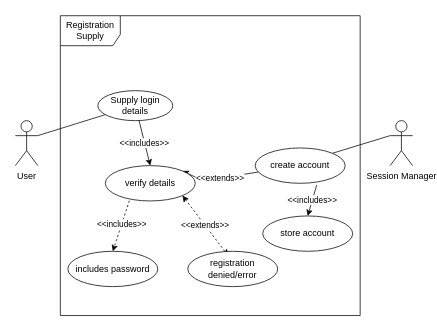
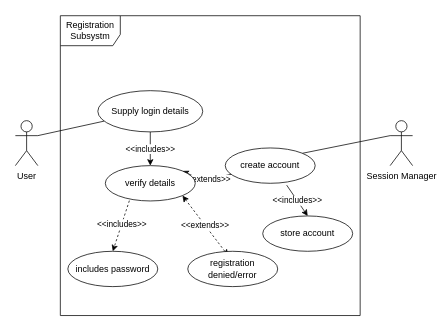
  <mxCell id="0" />
  <mxCell id="1" parent="0" />
- <mxCell id="2" value="Registration Supply" style="shape=umlFrame;whiteSpace=wrap;html=1;width=80;height=40;" vertex="1" parent="1"><mxGeometry x="80" y="20" width="400" height="400" as="geometry" /></mxCell>
+ <mxCell id="2" value="Registration Subsystm" style="shape=umlFrame;whiteSpace=wrap;html=1;width=80;height=40;" vertex="1" parent="1"><mxGeometry x="80" y="20" width="400" height="400" as="geometry" /></mxCell>
  <mxCell id="3" value="User" style="shape=umlActor;verticalLabelPosition=bottom;verticalAlign=top;html=1;" vertex="1" parent="1"><mxGeometry x="20" y="160" width="30" height="60" as="geometry" /></mxCell>
  <mxCell id="4" style="edgeStyle=none;rounded=0;orthogonalLoop=1;jettySize=auto;html=1;exitX=0;exitY=0.333;exitDx=0;exitDy=0;exitPerimeter=0;entryX=1;entryY=0;entryDx=0;entryDy=0;endArrow=none;endFill=0;" edge="1" parent="1" source="5" target="9"><mxGeometry relative="1" as="geometry" /></mxCell>
  <mxCell id="5" value="Session Manager" style="shape=umlActor;verticalLabelPosition=bottom;verticalAlign=top;html=1;" vertex="1" parent="1"><mxGeometry x="520" y="160" width="30" height="60" as="geometry" /></mxCell>
  <mxCell id="6" style="edgeStyle=none;rounded=0;orthogonalLoop=1;jettySize=auto;html=1;entryX=1;entryY=0.333;entryDx=0;entryDy=0;entryPerimeter=0;endArrow=none;endFill=0;" edge="1" parent="1" source="7" target="3"><mxGeometry relative="1" as="geometry"><mxPoint x="70" y="147.5" as="sourcePoint" /></mxGeometry></mxCell>
- <mxCell id="7" value="Supply login details" style="ellipse;whiteSpace=wrap;html=1;" vertex="1" parent="1"><mxGeometry x="130" y="120" width="100" height="40" as="geometry" /></mxCell>
+ <mxCell id="7" value="Supply login details" style="ellipse;whiteSpace=wrap;html=1;" vertex="1" parent="1"><mxGeometry x="130" y="120" width="140" height="55" as="geometry" /></mxCell>
  <mxCell id="8" value="&amp;lt;&amp;lt;includes&amp;gt;&amp;gt;" style="edgeStyle=none;rounded=0;orthogonalLoop=1;jettySize=auto;html=1;exitX=0.683;exitY=1.052;exitDx=0;exitDy=0;entryX=0.5;entryY=0;entryDx=0;entryDy=0;startArrow=none;startFill=0;endArrow=classic;endFill=1;exitPerimeter=0;" edge="1" parent="1" source="9" target="17"><mxGeometry relative="1" as="geometry" /></mxCell>
- <mxCell id="9" value="create account" style="ellipse;whiteSpace=wrap;html=1;" vertex="1" parent="1"><mxGeometry x="340" y="196.43" width="120" height="47.14" as="geometry" /></mxCell>
+ <mxCell id="9" value="create account" style="ellipse;whiteSpace=wrap;html=1;" vertex="1" parent="1"><mxGeometry x="300" y="196.43" width="120" height="47.14" as="geometry" /></mxCell>
  <mxCell id="10" value="&amp;lt;&amp;lt;includes&amp;gt;&amp;gt;" style="rounded=0;orthogonalLoop=1;jettySize=auto;html=1;exitX=0.283;exitY=0.87;exitDx=0;exitDy=0;entryX=0.5;entryY=0;entryDx=0;entryDy=0;exitPerimeter=0;dashed=1;" edge="1" parent="1" source="14" target="15"><mxGeometry relative="1" as="geometry" /></mxCell>
  <mxCell id="11" value="&amp;lt;&amp;lt;extends&amp;gt;&amp;gt;" style="edgeStyle=none;rounded=0;orthogonalLoop=1;jettySize=auto;html=1;exitX=1;exitY=1;exitDx=0;exitDy=0;entryX=0.45;entryY=0.127;entryDx=0;entryDy=0;entryPerimeter=0;dashed=1;startArrow=classic;startFill=1;" edge="1" parent="1" source="14" target="16"><mxGeometry relative="1" as="geometry" /></mxCell>
  <mxCell id="12" value="&amp;lt;&amp;lt;extends&amp;gt;&amp;gt;" style="edgeStyle=none;rounded=0;orthogonalLoop=1;jettySize=auto;html=1;entryX=1;entryY=0;entryDx=0;entryDy=0;" edge="1" parent="1" source="9" target="14"><mxGeometry relative="1" as="geometry"><Array as="points"><mxPoint x="270" y="240" /></Array></mxGeometry></mxCell>
  <mxCell id="13" value="&amp;lt;&amp;lt;includes&amp;gt;&amp;gt;" style="edgeStyle=none;rounded=0;orthogonalLoop=1;jettySize=auto;html=1;startArrow=none;startFill=0;endArrow=classic;endFill=1;entryX=0.5;entryY=0;entryDx=0;entryDy=0;" edge="1" parent="1" source="7" target="14"><mxGeometry relative="1" as="geometry" /></mxCell>
  <mxCell id="14" value="verify details" style="ellipse;whiteSpace=wrap;html=1;" vertex="1" parent="1"><mxGeometry x="140" y="220" width="120" height="47.14" as="geometry" /></mxCell>
  <mxCell id="15" value="includes password" style="ellipse;whiteSpace=wrap;html=1;" vertex="1" parent="1"><mxGeometry x="90" y="334.28" width="120" height="47.14" as="geometry" /></mxCell>
  <mxCell id="16" value="registration denied/error" style="ellipse;whiteSpace=wrap;html=1;" vertex="1" parent="1"><mxGeometry x="250" y="334.28" width="120" height="47.14" as="geometry" /></mxCell>
  <mxCell id="17" value="store account" style="ellipse;whiteSpace=wrap;html=1;" vertex="1" parent="1"><mxGeometry x="350" y="287.14" width="120" height="47.14" as="geometry" /></mxCell>
